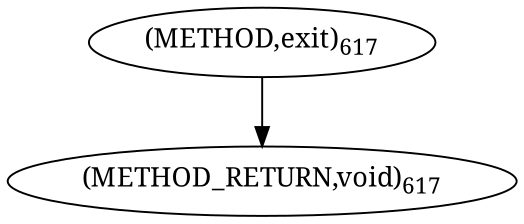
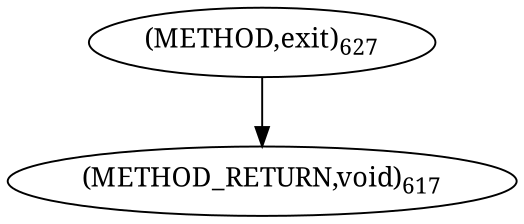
  digraph {
    fontname="Noto Serif"
    node [fontname="Noto Serif"]
-   n1 [label=<(METHOD,exit)<SUB>617</SUB>>]
+   n1 [label=<(METHOD,exit)<SUB>627</SUB>>]
    n2 [label=<(METHOD_RETURN,void)<SUB>617</SUB>>]
    n1 -> n2 [fontname="Noto Serif"]
  }
